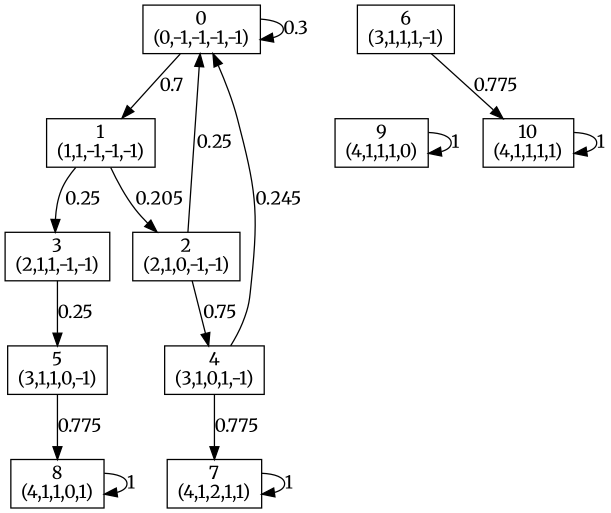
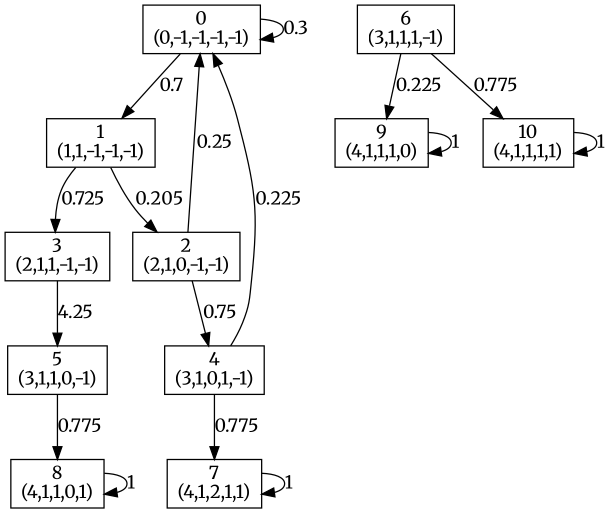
  digraph {
    fontname=Merriweather
    node [fontname=Merriweather shape=box]
    edge [fontname=Merriweather]
    n1 [label="0\n(0,-1,-1,-1,-1)"]
    n2 [label="1\n(1,1,-1,-1,-1)"]
    n3 [label="2\n(2,1,0,-1,-1)"]
    n4 [label="3\n(2,1,1,-1,-1)"]
    n5 [label="4\n(3,1,0,1,-1)"]
    n6 [label="5\n(3,1,1,0,-1)"]
    n7 [label="7\n(4,1,2,1,1)"]
    n8 [label="8\n(4,1,1,0,1)"]
    n9 [label="6\n(3,1,1,1,-1)"]
    n10 [label="9\n(4,1,1,1,0)"]
    n11 [label="10\n(4,1,1,1,1)"]
    n1 -> n1 [label=0.3]
    n1 -> n2 [label=0.7]
    n2 -> n3 [label=0.205]
-   n2 -> n4 [label=0.25]
+   n2 -> n4 [label=0.725]
    n3 -> n1 [label=0.25]
    n3 -> n5 [label=0.75]
-   n4 -> n6 [label=0.25]
-   n5 -> n1 [label=0.245]
+   n4 -> n6 [label=4.25]
+   n5 -> n1 [label=0.225]
    n5 -> n7 [label=0.775]
    n6 -> n8 [label=0.775]
    n7 -> n7 [label=1]
    n8 -> n8 [label=1]
+   n9 -> n10 [label=0.225]
    n9 -> n11 [label=0.775]
    n10 -> n10 [label=1]
    n11 -> n11 [label=1]
  }
